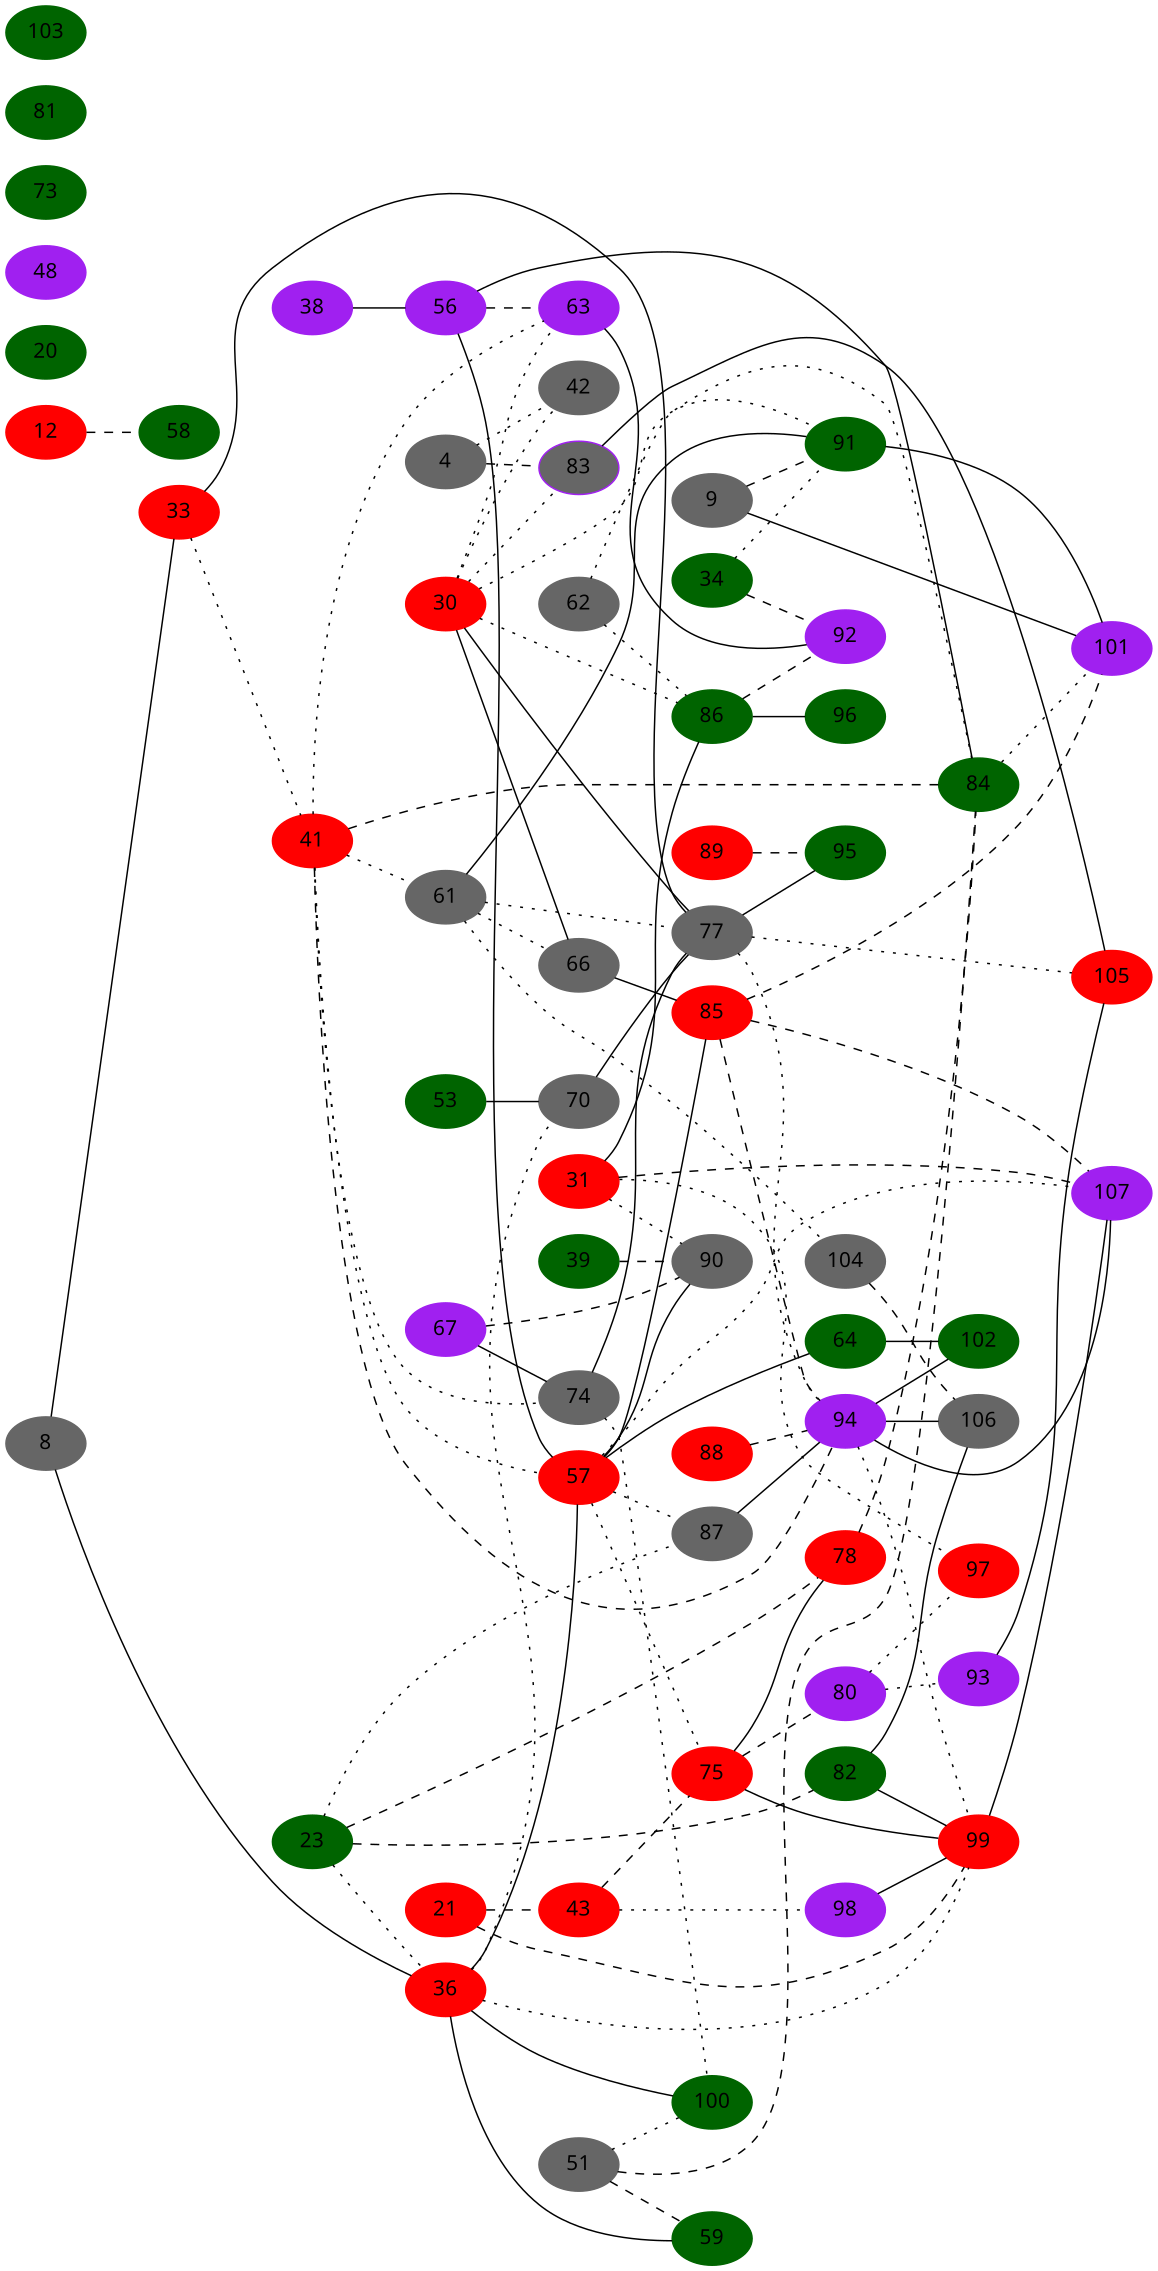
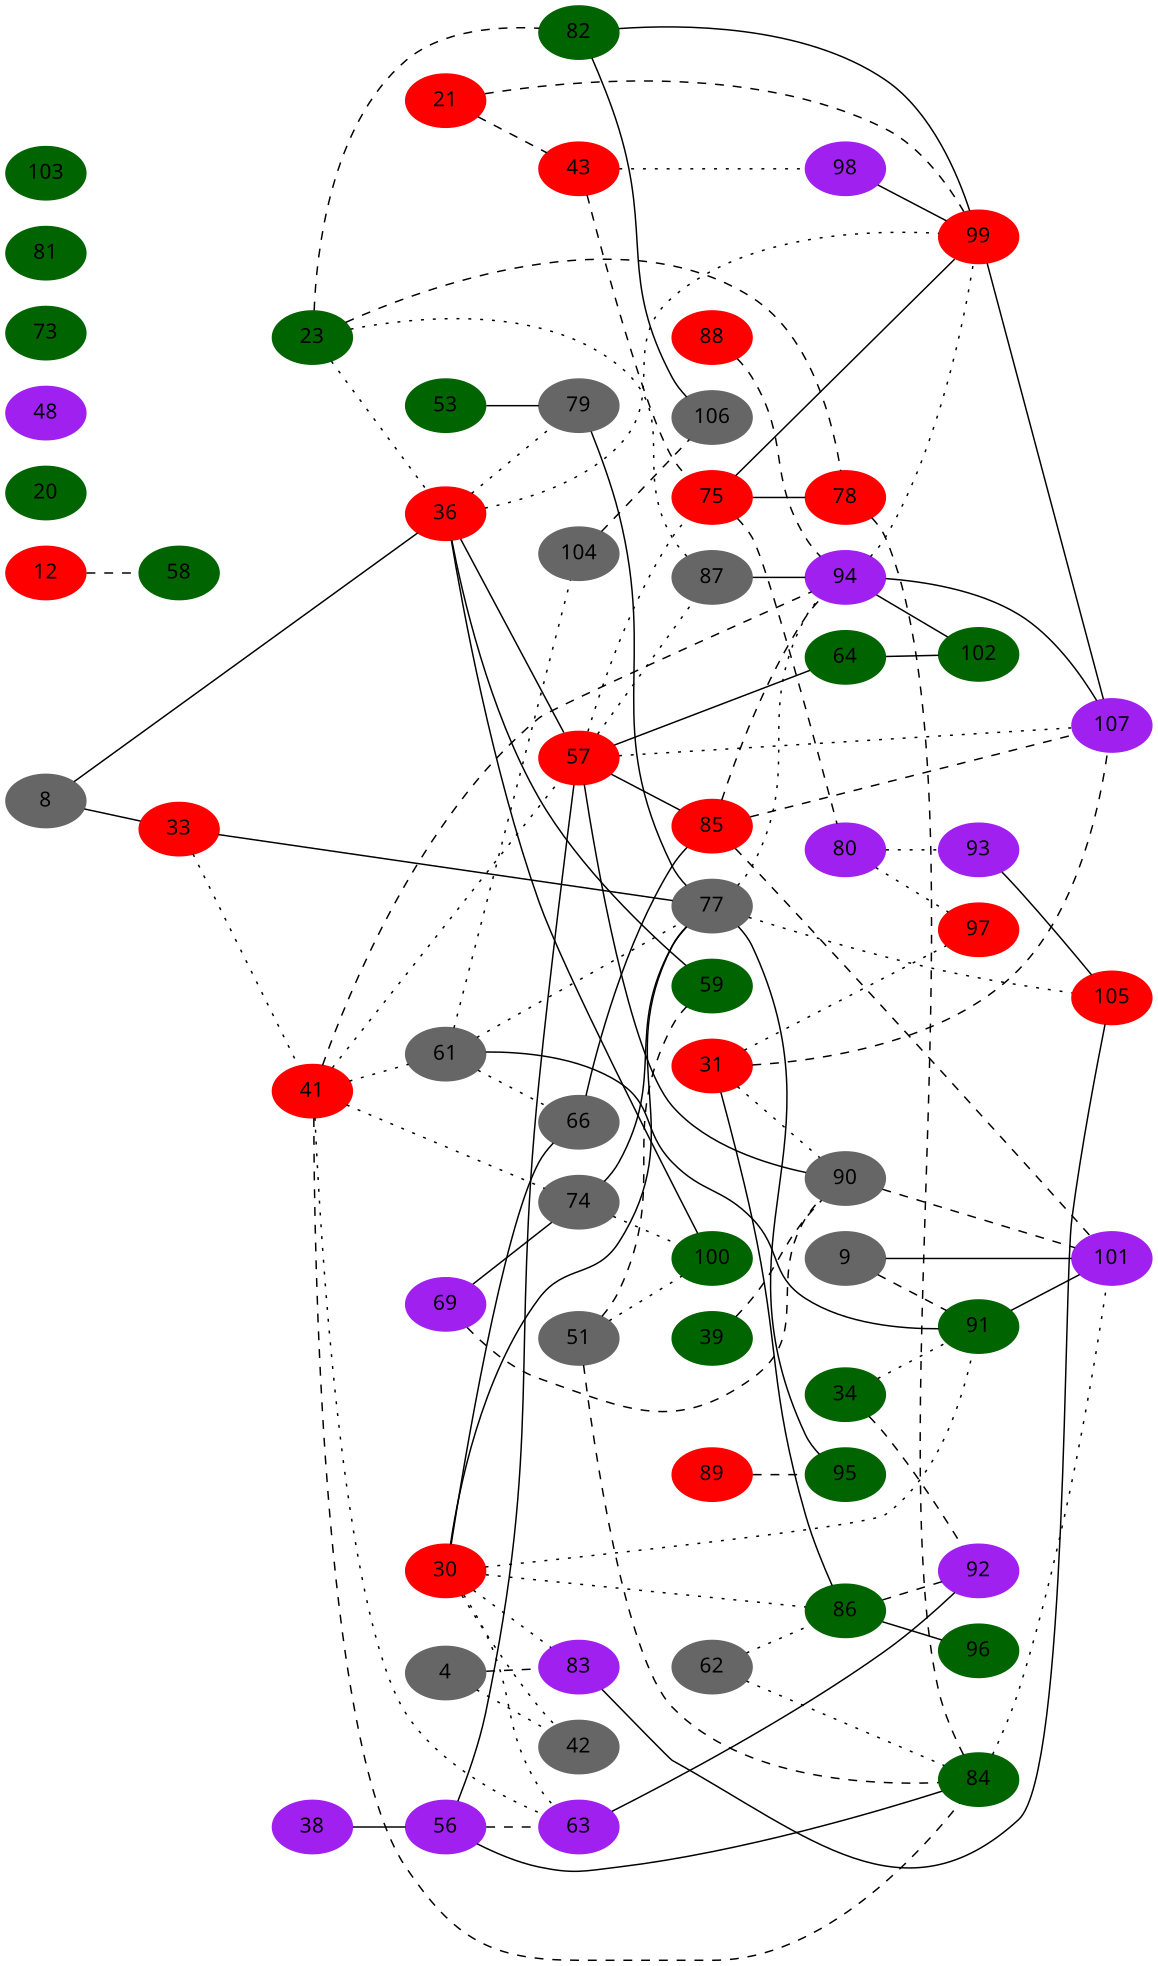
  graph {
    fontname="Noto Sans"
    rankdir=LR
    node [color=darkgreen fontname="Noto Sans" style=filled]
    edge [fontname="Noto Sans" style=solid]
    33 [color=red super="+7"]
    77 [color=gray40 super="+65"]
    41 [color=red]
    n4 [color=gray40 label=8]
    36 [color=red super="+18"]
    99 [color=red super="+3+76+19"]
    57 [color=red super="+10"]
    59 [super="+6"]
-   70 [color=gray40]
+   70 [color=gray40 label=79]
    100 [super="+40"]
    4 [color=gray40]
    42 [color=gray40]
-   83 [color=purple fillcolor=gray40]
+   83 [color=purple]
    9 [color=gray40]
    91
    101 [color=purple super="+28+49"]
    12 [color=red]
    58
    20
    21 [color=red]
    43 [color=red]
    75 [color=red super="+5"]
    98 [color=purple]
    107 [color=purple super="+13+15"]
    23
    78 [color=red]
    82
    87 [color=gray40 super="+24+52"]
    84 [super="+69"]
    106 [color=gray40 super="+2"]
    94 [color=purple super="+45+71"]
    30 [color=red super="+22"]
    63 [color=purple super="+54"]
    66 [color=gray40 super="+50"]
    86
    92 [color=purple super="+72"]
    85 [color=red super="+79"]
    95
    105 [color=red super="+37"]
    96
    31 [color=red super="+11"]
    90 [color=gray40 super="+44+55+29"]
    97 [color=red]
    61 [color=gray40 super="+35"]
    74 [color=gray40 super="+14"]
    34
    64
    38 [color=purple super="+26"]
    56 [color=purple]
    39
    104 [color=gray40 super="+46"]
    102
    80 [color=purple super="+47"]
    48 [color=purple]
    51 [color=gray40]
    53
    62 [color=gray40]
-   67 [color=purple]
+   67 [color=purple label=69]
    73
    93 [color=purple super="+60"]
    81
    88 [color=red]
    89 [color=red]
    103
    33 -- 77 [weight=2]
    33 -- 41 [style=dotted]
    77 -- 94 [style=dotted weight=2]
    77 -- 95
    77 -- 105 [style=dotted]
    41 -- 57 [style=dotted]
    41 -- 84 [style=dashed weight=2]
    41 -- 94 [style=dashed]
    41 -- 63 [style=dotted]
    41 -- 61 [style=dotted]
    41 -- 74 [style=dotted]
    n4 -- 33
    n4 -- 36
    36 -- 99 [style=dotted]
    36 -- 57
    36 -- 59
    36 -- 70 [style=dotted]
    36 -- 100
    99 -- 107 [weight=3]
    57 -- 75 [style=dotted]
    57 -- 107 [style=dotted weight=2]
    57 -- 87 [style=dotted]
    57 -- 85
    57 -- 90
    57 -- 64
    70 -- 77
    4 -- 42 [style=dotted]
    4 -- 83 [style=dashed]
    83 -- 105
    9 -- 91 [style=dashed]
    9 -- 101
    91 -- 101
    12 -- 58 [style=dashed]
    21 -- 99 [style=dashed weight=2]
    21 -- 43 [style=dashed]
    43 -- 75 [style=dashed]
    43 -- 98 [style=dotted]
    75 -- 99
    75 -- 78
    75 -- 80 [style=dashed]
    98 -- 99 [weight=2]
    23 -- 36 [style=dotted weight=2]
    23 -- 78 [style=dashed]
    23 -- 82 [style=dashed]
    23 -- 87 [style=dotted]
    78 -- 84 [style=dashed]
    82 -- 99
    82 -- 106
    87 -- 94 [weight=3]
    84 -- 101 [style=dotted]
    94 -- 99 [style=dotted]
    94 -- 107
-   94 -- 106
    94 -- 102
    30 -- 77
    30 -- 42 [style=dotted]
    30 -- 83 [style=dotted]
    30 -- 91 [style=dotted]
    30 -- 63 [style=dotted]
    30 -- 66 [weight=2]
    30 -- 86 [style=dotted]
    63 -- 92
    66 -- 85
    86 -- 92 [style=dashed]
    86 -- 96
    85 -- 101 [style=dashed]
    85 -- 107 [style=dashed]
    85 -- 94 [style=dashed]
    31 -- 107 [style=dashed weight=2]
    31 -- 86
    31 -- 90 [style=dotted]
    31 -- 97 [style=dotted]
+   90 -- 101 [style=dashed]
    61 -- 77 [style=dotted]
    61 -- 91
    61 -- 66 [style=dotted]
    61 -- 104 [style=dotted]
    74 -- 77
    74 -- 100 [style=dotted]
    34 -- 91 [style=dotted]
    34 -- 92 [style=dashed]
    64 -- 102
    38 -- 56 [weight=2]
    56 -- 57
    56 -- 84
    56 -- 63 [style=dashed]
    39 -- 90 [style=dashed]
    104 -- 106 [style=dashed]
    80 -- 97 [style=dotted]
    80 -- 93 [style=dotted]
    51 -- 59 [style=dashed]
    51 -- 100 [style=dotted weight=2]
    51 -- 84 [style=dashed]
    53 -- 70
    62 -- 84 [style=dotted]
    62 -- 86 [style=dotted]
    67 -- 90 [style=dashed]
    67 -- 74
    93 -- 105
    88 -- 94 [style=dashed]
    89 -- 95 [style=dashed]
  }
